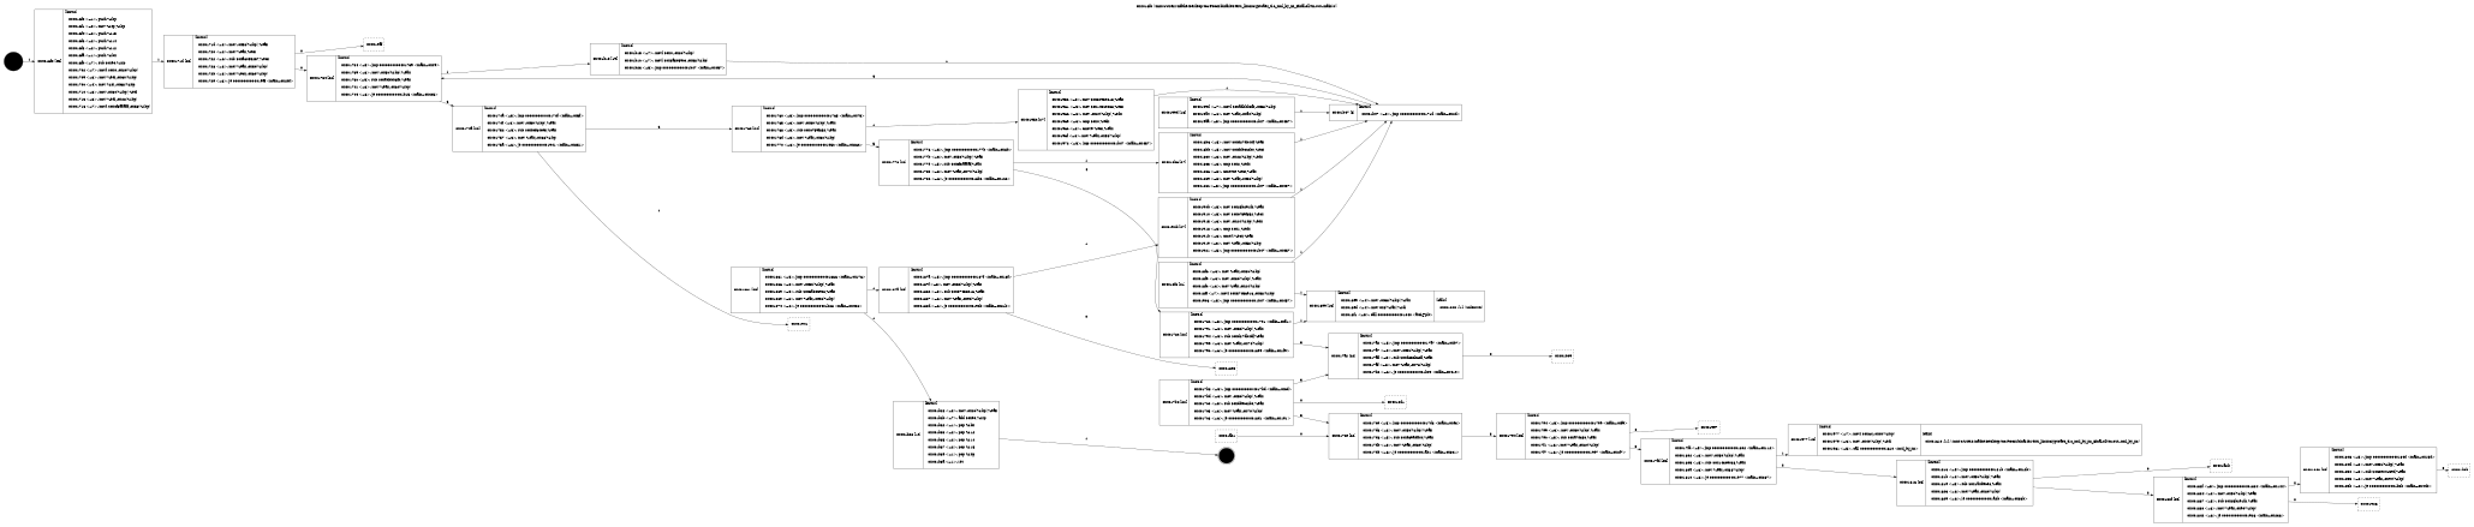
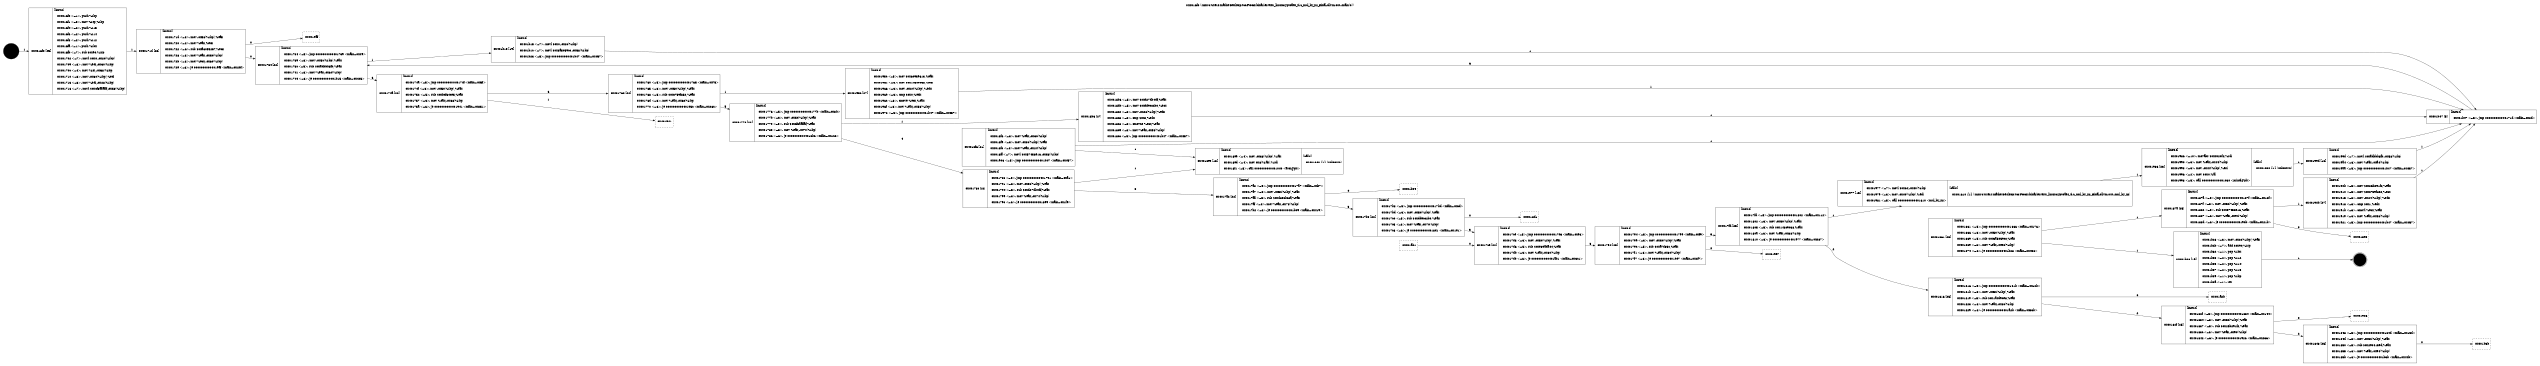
  digraph {
    label="0x4016f0 (/mnt/c/Users/mathe/Desktop/tcc/POCII/binaries/extr_linuxcryptoaes_ti.c_mul_by_x2_Final-ollvm.out::main(0))"
    labelloc=t
    rankdir=LR
    node [shape=record]
    Entry [fillcolor=black height=0.3 shape=circle style=filled width=0.3]
    n2 [label="{\n     0x4016f0 [45]\l\n     | [instrs]\l\n     &nbsp;&nbsp;0x4016f0 \<+1\>: push %rbp\l\n     &nbsp;&nbsp;0x4016f1 \<+3\>: mov %rsp,%rbp\l\n     &nbsp;&nbsp;0x4016f4 \<+2\>: push %r15\l\n     &nbsp;&nbsp;0x4016f6 \<+2\>: push %r14\l\n     &nbsp;&nbsp;0x4016f8 \<+2\>: push %r12\l\n     &nbsp;&nbsp;0x4016fa \<+1\>: push %rbx\l\n     &nbsp;&nbsp;0x4016fb \<+7\>: sub $0x90,%rsp\l\n     &nbsp;&nbsp;0x401702 \<+7\>: movl $0x0,-0x2c(%rbp)\l\n     &nbsp;&nbsp;0x401709 \<+3\>: mov %edi,-0x30(%rbp)\l\n     &nbsp;&nbsp;0x40170c \<+4\>: mov %rsi,-0x38(%rbp)\l\n     &nbsp;&nbsp;0x401710 \<+3\>: mov -0x30(%rbp),%edi\l\n     &nbsp;&nbsp;0x401713 \<+3\>: mov %edi,-0x28(%rbp)\l\n     &nbsp;&nbsp;0x401716 \<+7\>: movl $0xcf3aaaaf,-0x58(%rbp)\l\n  }"]
    n3 [label="{\n     0x40171d [23]\l\n     | [instrs]\l\n     &nbsp;&nbsp;0x40171d \<+3\>: mov -0x58(%rbp),%eax\l\n     &nbsp;&nbsp;0x401720 \<+2\>: mov %eax,%ecx\l\n     &nbsp;&nbsp;0x401722 \<+6\>: sub $0xa6055257,%ecx\l\n     &nbsp;&nbsp;0x401728 \<+3\>: mov %eax,-0x5c(%rbp)\l\n     &nbsp;&nbsp;0x40172b \<+3\>: mov %ecx,-0x60(%rbp)\l\n     &nbsp;&nbsp;0x40172e \<+6\>: je 00000000004019af \<main+0x2bf\>\l\n  }"]
    n4 [label="{\n     0x4019af\l\n  }" style=dashed]
    n5 [label="{\n     0x401734 [22]\l\n     | [instrs]\l\n     &nbsp;&nbsp;0x401734 \<+5\>: jmp 0000000000401739 \<main+0x49\>\l\n     &nbsp;&nbsp;0x401739 \<+3\>: mov -0x5c(%rbp),%eax\l\n     &nbsp;&nbsp;0x40173c \<+5\>: sub $0xadbbb8fb,%eax\l\n     &nbsp;&nbsp;0x401741 \<+3\>: mov %eax,-0x64(%rbp)\l\n     &nbsp;&nbsp;0x401744 \<+6\>: je 0000000000401b15 \<main+0x425\>\l\n  }"]
    n6 [label="{\n     0x401b15 [19]\l\n     | [instrs]\l\n     &nbsp;&nbsp;0x401b15 \<+7\>: movl $0x0,-0x2c(%rbp)\l\n     &nbsp;&nbsp;0x401b1c \<+7\>: movl $0x3a5059cc,-0x58(%rbp)\l\n     &nbsp;&nbsp;0x401b23 \<+5\>: jmp 0000000000401b47 \<main+0x457\>\l\n  }"]
    n7 [label="{\n     0x40174a [22]\l\n     | [instrs]\l\n     &nbsp;&nbsp;0x40174a \<+5\>: jmp 000000000040174f \<main+0x5f\>\l\n     &nbsp;&nbsp;0x40174f \<+3\>: mov -0x5c(%rbp),%eax\l\n     &nbsp;&nbsp;0x401752 \<+5\>: sub $0xbcf64ce5,%eax\l\n     &nbsp;&nbsp;0x401757 \<+3\>: mov %eax,-0x68(%rbp)\l\n     &nbsp;&nbsp;0x40175a \<+6\>: je 0000000000401941 \<main+0x251\>\l\n  }"]
    n8 [label="{\n     0x401b47 [5]\l\n     | [instrs]\l\n     &nbsp;&nbsp;0x401b47 \<+5\>: jmp 000000000040171d \<main+0x2d\>\l\n  }"]
    n9 [label="{\n     0x401941\l\n  }" style=dashed]
    n10 [label="{\n     0x401760 [22]\l\n     | [instrs]\l\n     &nbsp;&nbsp;0x401760 \<+5\>: jmp 0000000000401765 \<main+0x75\>\l\n     &nbsp;&nbsp;0x401765 \<+3\>: mov -0x5c(%rbp),%eax\l\n     &nbsp;&nbsp;0x401768 \<+5\>: sub $0xc759f852,%eax\l\n     &nbsp;&nbsp;0x40176d \<+3\>: mov %eax,-0x6c(%rbp)\l\n     &nbsp;&nbsp;0x401770 \<+6\>: je 000000000040195c \<main+0x26c\>\l\n  }"]
    Exit [fillcolor=black height=0.3 peripheries=2 shape=circle style=filled width=0.3]
    n12 [label="{\n     0x40195c [27]\l\n     | [instrs]\l\n     &nbsp;&nbsp;0x40195c \<+5\>: mov $0x60959613,%eax\l\n     &nbsp;&nbsp;0x401961 \<+5\>: mov $0x143c9038,%ecx\l\n     &nbsp;&nbsp;0x401966 \<+3\>: mov -0x24(%rbp),%edx\l\n     &nbsp;&nbsp;0x401969 \<+3\>: cmp $0x0,%edx\l\n     &nbsp;&nbsp;0x40196c \<+3\>: cmove %ecx,%eax\l\n     &nbsp;&nbsp;0x40196f \<+3\>: mov %eax,-0x58(%rbp)\l\n     &nbsp;&nbsp;0x401972 \<+5\>: jmp 0000000000401b47 \<main+0x457\>\l\n  }"]
    n13 [label="{\n     0x401776 [22]\l\n     | [instrs]\l\n     &nbsp;&nbsp;0x401776 \<+5\>: jmp 000000000040177b \<main+0x8b\>\l\n     &nbsp;&nbsp;0x40177b \<+3\>: mov -0x5c(%rbp),%eax\l\n     &nbsp;&nbsp;0x40177e \<+5\>: sub $0xcf3aaaaf,%eax\l\n     &nbsp;&nbsp;0x401783 \<+3\>: mov %eax,-0x70(%rbp)\l\n     &nbsp;&nbsp;0x401786 \<+6\>: je 00000000004018b6 \<main+0x1c6\>\l\n  }"]
    n14 [label="{\n     0x40199d [18]\l\n     | [instrs]\l\n     &nbsp;&nbsp;0x40199d \<+7\>: movl $0xadbbb8fb,-0x58(%rbp)\l\n     &nbsp;&nbsp;0x4019a4 \<+6\>: mov %eax,-0xa4(%rbp)\l\n     &nbsp;&nbsp;0x4019aa \<+5\>: jmp 0000000000401b47 \<main+0x457\>\l\n  }"]
    n15 [label="{\n     0x4018b6 [27]\l\n     | [instrs]\l\n     &nbsp;&nbsp;0x4018b6 \<+5\>: mov $0xd27db4df,%eax\l\n     &nbsp;&nbsp;0x4018bb \<+5\>: mov $0xdd9cc2b0,%ecx\l\n     &nbsp;&nbsp;0x4018c0 \<+3\>: mov -0x28(%rbp),%edx\l\n     &nbsp;&nbsp;0x4018c3 \<+3\>: cmp $0x2,%edx\l\n     &nbsp;&nbsp;0x4018c6 \<+3\>: cmovne %ecx,%eax\l\n     &nbsp;&nbsp;0x4018c9 \<+3\>: mov %eax,-0x58(%rbp)\l\n     &nbsp;&nbsp;0x4018cc \<+5\>: jmp 0000000000401b47 \<main+0x457\>\l\n  }"]
    n16 [label="{\n     0x40178c [22]\l\n     | [instrs]\l\n     &nbsp;&nbsp;0x40178c \<+5\>: jmp 0000000000401791 \<main+0xa1\>\l\n     &nbsp;&nbsp;0x401791 \<+3\>: mov -0x5c(%rbp),%eax\l\n     &nbsp;&nbsp;0x401794 \<+5\>: sub $0xd27db4df,%eax\l\n     &nbsp;&nbsp;0x401799 \<+3\>: mov %eax,-0x74(%rbp)\l\n     &nbsp;&nbsp;0x40179c \<+6\>: je 00000000004018e9 \<main+0x1f9\>\l\n  }"]
+   n17 [label="{\n     0x401986 [23]\l\n     | [instrs]\l\n     &nbsp;&nbsp;0x401986 \<+10\>: movabs $0x4020f2,%rdi\l\n     &nbsp;&nbsp;0x401990 \<+3\>: mov %eax,-0x44(%rbp)\l\n     &nbsp;&nbsp;0x401993 \<+3\>: mov -0x44(%rbp),%esi\l\n     &nbsp;&nbsp;0x401996 \<+2\>: mov $0x0,%al\l\n     &nbsp;&nbsp;0x401998 \<+5\>: call 0000000000401030 \<printf@plt\>\l\n     | [calls]\l\n     &nbsp;&nbsp;0x401030 \{1\} (unknown)\l\n  }"]
    n18 [label="{\n     0x4018e9 [13]\l\n     | [instrs]\l\n     &nbsp;&nbsp;0x4018e9 \<+4\>: mov -0x38(%rbp),%rax\l\n     &nbsp;&nbsp;0x4018ed \<+4\>: mov 0x8(%rax),%rdi\l\n     &nbsp;&nbsp;0x4018f1 \<+5\>: call 0000000000401040 \<atoi@plt\>\l\n     | [calls]\l\n     &nbsp;&nbsp;0x401040 \{1\} (unknown)\l\n  }"]
    n19 [label="{\n     0x4017a2 [22]\l\n     | [instrs]\l\n     &nbsp;&nbsp;0x4017a2 \<+5\>: jmp 00000000004017a7 \<main+0xb7\>\l\n     &nbsp;&nbsp;0x4017a7 \<+3\>: mov -0x5c(%rbp),%eax\l\n     &nbsp;&nbsp;0x4017aa \<+5\>: sub $0xd85cb6ca,%eax\l\n     &nbsp;&nbsp;0x4017af \<+3\>: mov %eax,-0x78(%rbp)\l\n     &nbsp;&nbsp;0x4017b2 \<+6\>: je 0000000000401b09 \<main+0x419\>\l\n  }"]
    n20 [label="{\n     0x401893\l\n  }" style=dashed]
    n21 [label="{\n     0x401b09\l\n  }" style=dashed]
    n22 [label="{\n     0x4017b8 [22]\l\n     | [instrs]\l\n     &nbsp;&nbsp;0x4017b8 \<+5\>: jmp 00000000004017bd \<main+0xcd\>\l\n     &nbsp;&nbsp;0x4017bd \<+3\>: mov -0x5c(%rbp),%eax\l\n     &nbsp;&nbsp;0x4017c0 \<+5\>: sub $0xdd9cc2b0,%eax\l\n     &nbsp;&nbsp;0x4017c5 \<+3\>: mov %eax,-0x7c(%rbp)\l\n     &nbsp;&nbsp;0x4017c8 \<+6\>: je 00000000004018d1 \<main+0x1e1\>\l\n  }"]
    n23 [label="{\n     0x40190b [27]\l\n     | [instrs]\l\n     &nbsp;&nbsp;0x40190b \<+5\>: mov $0x25b291f2,%eax\l\n     &nbsp;&nbsp;0x401910 \<+5\>: mov $0xc759f852,%ecx\l\n     &nbsp;&nbsp;0x401915 \<+3\>: mov -0x24(%rbp),%edx\l\n     &nbsp;&nbsp;0x401918 \<+3\>: cmp $0x1,%edx\l\n     &nbsp;&nbsp;0x40191b \<+3\>: cmovl %ecx,%eax\l\n     &nbsp;&nbsp;0x40191e \<+3\>: mov %eax,-0x58(%rbp)\l\n     &nbsp;&nbsp;0x401921 \<+5\>: jmp 0000000000401b47 \<main+0x457\>\l\n  }"]
    n24 [label="{\n     0x4018f6 [21]\l\n     | [instrs]\l\n     &nbsp;&nbsp;0x4018f6 \<+3\>: mov %eax,-0x3c(%rbp)\l\n     &nbsp;&nbsp;0x4018f9 \<+3\>: mov -0x3c(%rbp),%eax\l\n     &nbsp;&nbsp;0x4018fc \<+3\>: mov %eax,-0x24(%rbp)\l\n     &nbsp;&nbsp;0x4018ff \<+7\>: movl $0x57456916,-0x58(%rbp)\l\n     &nbsp;&nbsp;0x401906 \<+5\>: jmp 0000000000401b47 \<main+0x457\>\l\n  }"]
    n25 [label="{\n     0x4018d1\l\n  }" style=dashed]
    n26 [label="{\n     0x4017ce [22]\l\n     | [instrs]\l\n     &nbsp;&nbsp;0x4017ce \<+5\>: jmp 00000000004017d3 \<main+0xe3\>\l\n     &nbsp;&nbsp;0x4017d3 \<+3\>: mov -0x5c(%rbp),%eax\l\n     &nbsp;&nbsp;0x4017d6 \<+5\>: sub $0xe89ada44,%eax\l\n     &nbsp;&nbsp;0x4017db \<+3\>: mov %eax,-0x80(%rbp)\l\n     &nbsp;&nbsp;0x4017de \<+6\>: je 0000000000401ab1 \<main+0x3c1\>\l\n  }"]
    n27 [label="{\n     0x40187a [25]\l\n     | [instrs]\l\n     &nbsp;&nbsp;0x40187a \<+5\>: jmp 000000000040187f \<main+0x18f\>\l\n     &nbsp;&nbsp;0x40187f \<+3\>: mov -0x5c(%rbp),%eax\l\n     &nbsp;&nbsp;0x401882 \<+5\>: sub $0x57456916,%eax\l\n     &nbsp;&nbsp;0x401887 \<+6\>: mov %eax,-0x9c(%rbp)\l\n     &nbsp;&nbsp;0x40188d \<+6\>: je 000000000040190b \<main+0x21b\>\l\n  }"]
    n28 [label="{\n     0x4017e4 [25]\l\n     | [instrs]\l\n     &nbsp;&nbsp;0x4017e4 \<+5\>: jmp 00000000004017e9 \<main+0xf9\>\l\n     &nbsp;&nbsp;0x4017e9 \<+3\>: mov -0x5c(%rbp),%eax\l\n     &nbsp;&nbsp;0x4017ec \<+5\>: sub $0xa7d35c,%eax\l\n     &nbsp;&nbsp;0x4017f1 \<+6\>: mov %eax,-0x84(%rbp)\l\n     &nbsp;&nbsp;0x4017f7 \<+6\>: je 00000000004019e7 \<main+0x2f7\>\l\n  }"]
    n29 [label="{\n     0x401b28 [19]\l\n     | [instrs]\l\n     &nbsp;&nbsp;0x401b28 \<+3\>: mov -0x2c(%rbp),%eax\l\n     &nbsp;&nbsp;0x401b2b \<+7\>: add $0x90,%rsp\l\n     &nbsp;&nbsp;0x401b32 \<+1\>: pop %rbx\l\n     &nbsp;&nbsp;0x401b33 \<+2\>: pop %r12\l\n     &nbsp;&nbsp;0x401b35 \<+2\>: pop %r14\l\n     &nbsp;&nbsp;0x401b37 \<+2\>: pop %r15\l\n     &nbsp;&nbsp;0x401b39 \<+1\>: pop %rbp\l\n     &nbsp;&nbsp;0x401b3a \<+1\>: ret\l\n  }"]
    n30 [label="{\n     0x401ab1\l\n  }" style=dashed]
    n31 [label="{\n     0x4019e7\l\n  }" style=dashed]
    n32 [label="{\n     0x4017fd [25]\l\n     | [instrs]\l\n     &nbsp;&nbsp;0x4017fd \<+5\>: jmp 0000000000401802 \<main+0x112\>\l\n     &nbsp;&nbsp;0x401802 \<+3\>: mov -0x5c(%rbp),%eax\l\n     &nbsp;&nbsp;0x401805 \<+5\>: sub $0x143c9038,%eax\l\n     &nbsp;&nbsp;0x40180a \<+6\>: mov %eax,-0x88(%rbp)\l\n     &nbsp;&nbsp;0x401810 \<+6\>: je 0000000000401977 \<main+0x287\>\l\n  }"]
    n33 [label="{\n     0x401861 [25]\l\n     | [instrs]\l\n     &nbsp;&nbsp;0x401861 \<+5\>: jmp 0000000000401866 \<main+0x176\>\l\n     &nbsp;&nbsp;0x401866 \<+3\>: mov -0x5c(%rbp),%eax\l\n     &nbsp;&nbsp;0x401869 \<+5\>: sub $0x3a5059cc,%eax\l\n     &nbsp;&nbsp;0x40186e \<+6\>: mov %eax,-0x98(%rbp)\l\n     &nbsp;&nbsp;0x401874 \<+6\>: je 0000000000401b28 \<main+0x438\>\l\n  }"]
    n34 [label="{\n     0x401977 [15]\l\n     | [instrs]\l\n     &nbsp;&nbsp;0x401977 \<+7\>: movl $0x64,-0x40(%rbp)\l\n     &nbsp;&nbsp;0x40197e \<+3\>: mov -0x40(%rbp),%edi\l\n     &nbsp;&nbsp;0x401981 \<+5\>: call 0000000000401610 \<mul_by_x2\>\l\n     | [calls]\l\n     &nbsp;&nbsp;0x401610 \{1\} (/mnt/c/Users/mathe/Desktop/tcc/POCII/binaries/extr_linuxcryptoaes_ti.c_mul_by_x2_Final-ollvm.out::mul_by_x2)\l\n  }"]
    n35 [label="{\n     0x401816 [25]\l\n     | [instrs]\l\n     &nbsp;&nbsp;0x401816 \<+5\>: jmp 000000000040181b \<main+0x12b\>\l\n     &nbsp;&nbsp;0x40181b \<+3\>: mov -0x5c(%rbp),%eax\l\n     &nbsp;&nbsp;0x40181e \<+5\>: sub $0x1a4d9ce8,%eax\l\n     &nbsp;&nbsp;0x401823 \<+6\>: mov %eax,-0x8c(%rbp)\l\n     &nbsp;&nbsp;0x401829 \<+6\>: je 0000000000401a2b \<main+0x33b\>\l\n  }"]
    n36 [label="{\n     0x401b3b\l\n  }" style=dashed]
    n37 [label="{\n     0x401a2b\l\n  }" style=dashed]
    n38 [label="{\n     0x40182f [25]\l\n     | [instrs]\l\n     &nbsp;&nbsp;0x40182f \<+5\>: jmp 0000000000401834 \<main+0x144\>\l\n     &nbsp;&nbsp;0x401834 \<+3\>: mov -0x5c(%rbp),%eax\l\n     &nbsp;&nbsp;0x401837 \<+5\>: sub $0x25b291f2,%eax\l\n     &nbsp;&nbsp;0x40183c \<+6\>: mov %eax,-0x90(%rbp)\l\n     &nbsp;&nbsp;0x401842 \<+6\>: je 0000000000401926 \<main+0x236\>\l\n  }"]
    n39 [label="{\n     0x401848 [25]\l\n     | [instrs]\l\n     &nbsp;&nbsp;0x401848 \<+5\>: jmp 000000000040184d \<main+0x15d\>\l\n     &nbsp;&nbsp;0x40184d \<+3\>: mov -0x5c(%rbp),%eax\l\n     &nbsp;&nbsp;0x401850 \<+5\>: sub $0x2e04159d,%eax\l\n     &nbsp;&nbsp;0x401855 \<+6\>: mov %eax,-0x94(%rbp)\l\n     &nbsp;&nbsp;0x40185b \<+6\>: je 0000000000401b3b \<main+0x44b\>\l\n  }"]
    n40 [label="{\n     0x401926\l\n  }" style=dashed]
    Entry -> n2 [label=" 1"]
    n2 -> n3 [label=" 1"]
    n3 -> n4 [label=" 0"]
    n3 -> n5 [label=" 0"]
    n5 -> n6 [label=" 1"]
    n5 -> n7 [label=" 6"]
    n6 -> n8 [label=" 1"]
    n7 -> n9 [label=" 1"]
    n7 -> n10 [label=" 6"]
    n8 -> n5 [label=" 6"]
    n10 -> n12 [label=" 1"]
    n10 -> n13 [label=" 5"]
    n12 -> n8 [label=" 1"]
    n13 -> n15 [label=" 1"]
    n13 -> n16 [label=" 4"]
    n14 -> n8 [label=" 1"]
    n15 -> n8 [label=" 1"]
    n16 -> n18 [label=" 1"]
    n16 -> n19 [label=" 3"]
+   n17 -> n14 [label=" 1"]
    n19 -> n21 [label=" 0"]
-   n22 -> n19 [label=" 3"]
+   n19 -> n22 [label=" 3"]
    n22 -> n25 [label=" 0"]
    n22 -> n26 [label=" 3"]
    n23 -> n8 [label=" 1"]
    n24 -> n8 [label=" 1"]
    n24 -> n18 [label=" 1"]
    n26 -> n28 [label=" 3"]
    n27 -> n20 [label=" 0"]
    n27 -> n23 [label=" 1"]
    n28 -> n31 [label=" 0"]
    n28 -> n32 [label=" 3"]
    n29 -> Exit [label=" 1"]
    n30 -> n26 [label=" 0"]
    n32 -> n34 [label=" 1"]
    n32 -> n35 [label=" 2"]
    n33 -> n27 [label=" 1"]
    n33 -> n29 [label=" 1"]
+   n34 -> n17 [label=" 1"]
    n35 -> n37 [label=" 0"]
    n35 -> n38 [label=" 2"]
    n38 -> n39 [label=" 2"]
    n38 -> n40 [label=" 0"]
    n39 -> n36 [label=" 0"]
  }
